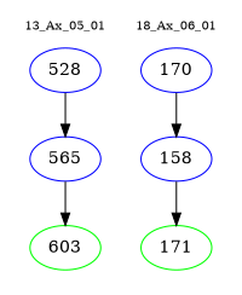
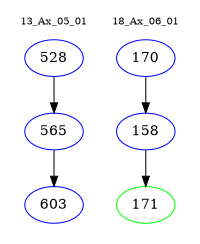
  digraph {
    node [color=blue]
    edge [color=black]
    n1 [label=528]
    n2 [label=565]
-   n3 [color=green label=603]
+   n3 [label=603]
    n4 [label=170]
    n5 [label=158]
    n6 [color=green label=171]
    subgraph cluster_1 {
      color=white
      fontsize=10
      label="13_Ax_05_01"
      n1
      n2
      n3
    }
    subgraph cluster_2 {
      color=white
      fontsize=10
      label="18_Ax_06_01"
      n4
      n5
      n6
    }
    n1 -> n2
    n2 -> n3
    n4 -> n5
    n5 -> n6
  }
